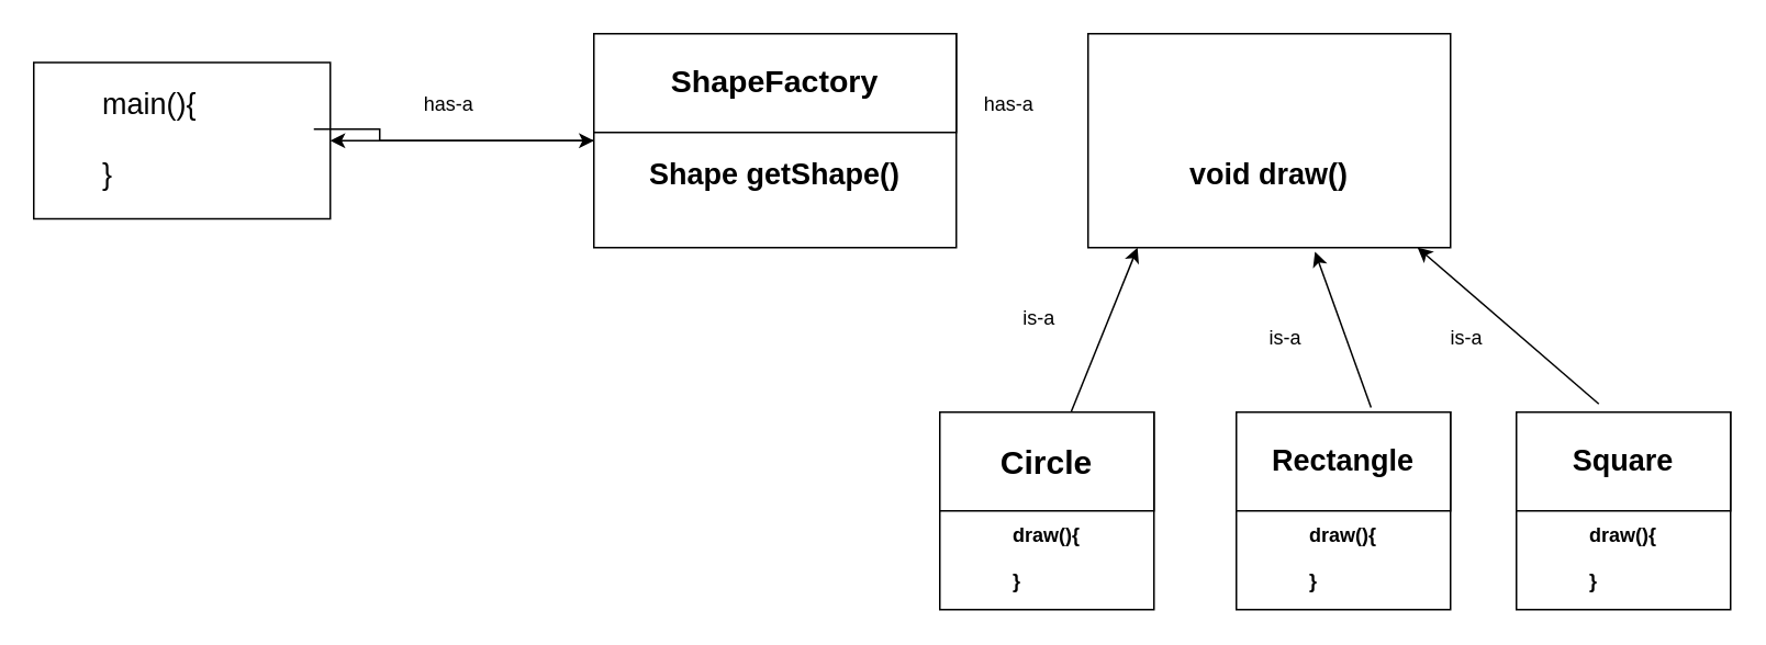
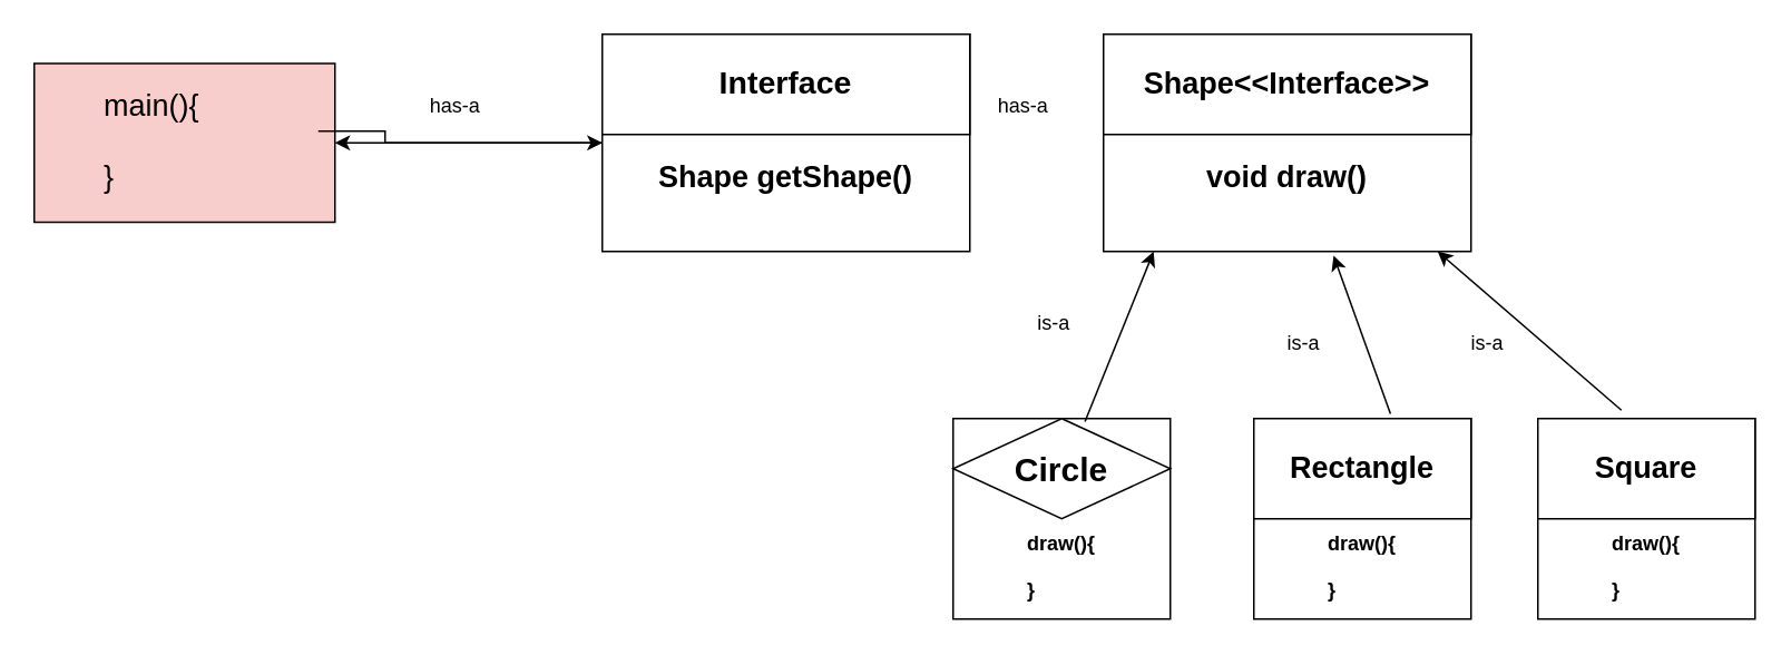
  <mxCell id="0" />
  <mxCell id="1" parent="0" />
  <mxCell id="2" value="" style="edgeStyle=orthogonalEdgeStyle;rounded=0;orthogonalLoop=1;jettySize=auto;html=1;" edge="1" parent="1" source="3" target="20"><mxGeometry relative="1" as="geometry" /></mxCell>
  <mxCell id="3" value="&lt;div style=&quot;font-size: 18px;&quot;&gt;&lt;b style=&quot;&quot;&gt;&lt;font style=&quot;font-size: 18px;&quot;&gt;&lt;br&gt;&lt;/font&gt;&lt;/b&gt;&lt;/div&gt;&lt;div style=&quot;font-size: 18px;&quot;&gt;&lt;b&gt;&lt;font style=&quot;font-size: 18px;&quot;&gt;&lt;br&gt;&lt;/font&gt;&lt;/b&gt;&lt;/div&gt;&lt;div style=&quot;font-size: 18px;&quot;&gt;&lt;b style=&quot;&quot;&gt;&lt;font style=&quot;font-size: 18px;&quot;&gt;Shape getShape()&lt;/font&gt;&lt;/b&gt;&lt;/div&gt;" style="rounded=0;whiteSpace=wrap;html=1;" vertex="1" parent="1"><mxGeometry x="360" y="20" width="220" height="130" as="geometry" /></mxCell>
- <mxCell id="4" value="&lt;b style=&quot;font-size: 19px;&quot;&gt;ShapeFactory&lt;/b&gt;" style="rounded=0;whiteSpace=wrap;html=1;" vertex="1" parent="1"><mxGeometry x="360" y="20" width="220" height="60" as="geometry" /></mxCell>
+ <mxCell id="4" value="&lt;b style=&quot;font-size: 19px;&quot;&gt;Interface&lt;/b&gt;" style="rounded=0;whiteSpace=wrap;html=1;" vertex="1" parent="1"><mxGeometry x="360" y="20" width="220" height="60" as="geometry" /></mxCell>
  <mxCell id="5" value="&lt;div style=&quot;font-size: 18px;&quot;&gt;&lt;b&gt;&lt;br&gt;&lt;/b&gt;&lt;/div&gt;&lt;div style=&quot;font-size: 18px;&quot;&gt;&lt;b&gt;&lt;br&gt;&lt;/b&gt;&lt;/div&gt;&lt;div style=&quot;font-size: 18px;&quot;&gt;&lt;b&gt;void draw()&lt;/b&gt;&lt;/div&gt;" style="rounded=0;whiteSpace=wrap;html=1;" vertex="1" parent="1"><mxGeometry x="660" y="20" width="220" height="130" as="geometry" /></mxCell>
+ <mxCell id="6" value="&lt;b&gt;&lt;font style=&quot;font-size: 18px;&quot;&gt;Shape&amp;lt;&amp;lt;Interface&amp;gt;&amp;gt;&lt;/font&gt;&lt;/b&gt;" style="rounded=0;whiteSpace=wrap;html=1;" vertex="1" parent="1"><mxGeometry x="660" y="20" width="220" height="60" as="geometry" /></mxCell>
  <mxCell id="7" value="&amp;nbsp; &amp;nbsp; &amp;nbsp; &amp;nbsp;has-a" style="text;html=1;align=center;verticalAlign=middle;resizable=0;points=[];autosize=1;strokeColor=none;fillColor=none;" vertex="1" parent="1"><mxGeometry x="560" y="48" width="80" height="30" as="geometry" /></mxCell>
  <mxCell id="8" value="" style="endArrow=classic;html=1;rounded=0;entryX=0.626;entryY=1.019;entryDx=0;entryDy=0;entryPerimeter=0;exitX=0.629;exitY=-0.023;exitDx=0;exitDy=0;exitPerimeter=0;" edge="1" parent="1" source="9" target="5"><mxGeometry width="50" height="50" relative="1" as="geometry"><mxPoint x="800" y="150" as="sourcePoint" /><mxPoint x="830" y="280" as="targetPoint" /></mxGeometry></mxCell>
  <mxCell id="9" value="&lt;div&gt;&lt;br&gt;&lt;/div&gt;&lt;div&gt;&lt;br&gt;&lt;/div&gt;&lt;div&gt;&lt;br&gt;&lt;/div&gt;&lt;div&gt;&lt;br&gt;&lt;/div&gt;&lt;div&gt;&lt;div style=&quot;text-align: left;&quot;&gt;&lt;b&gt;draw(){&lt;/b&gt;&lt;/div&gt;&lt;div style=&quot;text-align: left;&quot;&gt;&lt;b&gt;&lt;br&gt;&lt;/b&gt;&lt;/div&gt;&lt;div style=&quot;text-align: left;&quot;&gt;&lt;b&gt;}&lt;/b&gt;&lt;/div&gt;&lt;/div&gt;" style="rounded=0;whiteSpace=wrap;html=1;" vertex="1" parent="1"><mxGeometry x="750" y="250" width="130" height="120" as="geometry" /></mxCell>
  <mxCell id="10" value="&lt;div&gt;&lt;br&gt;&lt;/div&gt;&lt;div&gt;&lt;br&gt;&lt;/div&gt;&lt;div&gt;&lt;br&gt;&lt;/div&gt;&lt;div&gt;&lt;br&gt;&lt;/div&gt;&lt;div style=&quot;text-align: left;&quot;&gt;&lt;b&gt;draw(){&lt;/b&gt;&lt;/div&gt;&lt;div style=&quot;text-align: left;&quot;&gt;&lt;b&gt;&lt;br&gt;&lt;/b&gt;&lt;/div&gt;&lt;div style=&quot;text-align: left;&quot;&gt;&lt;b&gt;}&lt;/b&gt;&lt;/div&gt;" style="rounded=0;whiteSpace=wrap;html=1;" vertex="1" parent="1"><mxGeometry x="570" y="250" width="130" height="120" as="geometry" /></mxCell>
  <mxCell id="11" value="&lt;div&gt;&lt;br&gt;&lt;/div&gt;&lt;div&gt;&lt;br&gt;&lt;/div&gt;&lt;div&gt;&lt;br&gt;&lt;/div&gt;&lt;div&gt;&lt;br&gt;&lt;/div&gt;&lt;div&gt;&lt;div style=&quot;text-align: left;&quot;&gt;&lt;b&gt;draw(){&lt;/b&gt;&lt;/div&gt;&lt;div style=&quot;text-align: left;&quot;&gt;&lt;b&gt;&lt;br&gt;&lt;/b&gt;&lt;/div&gt;&lt;div style=&quot;text-align: left;&quot;&gt;&lt;b&gt;}&lt;/b&gt;&lt;/div&gt;&lt;/div&gt;" style="rounded=0;whiteSpace=wrap;html=1;" vertex="1" parent="1"><mxGeometry x="920" y="250" width="130" height="120" as="geometry" /></mxCell>
  <mxCell id="12" value="" style="endArrow=classic;html=1;rounded=0;entryX=0.626;entryY=1.019;entryDx=0;entryDy=0;entryPerimeter=0;" edge="1" parent="1"><mxGeometry width="50" height="50" relative="1" as="geometry"><mxPoint x="970" y="245" as="sourcePoint" /><mxPoint x="860" y="150" as="targetPoint" /></mxGeometry></mxCell>
  <mxCell id="13" value="" style="endArrow=classic;html=1;rounded=0;entryX=0.626;entryY=1.019;entryDx=0;entryDy=0;entryPerimeter=0;exitX=0.607;exitY=0.015;exitDx=0;exitDy=0;exitPerimeter=0;" edge="1" parent="1" source="10"><mxGeometry width="50" height="50" relative="1" as="geometry"><mxPoint x="724" y="245" as="sourcePoint" /><mxPoint x="690" y="150" as="targetPoint" /></mxGeometry></mxCell>
  <mxCell id="14" value="is-a" style="text;html=1;align=center;verticalAlign=middle;resizable=0;points=[];autosize=1;strokeColor=none;fillColor=none;" vertex="1" parent="1"><mxGeometry x="610" y="178" width="40" height="30" as="geometry" /></mxCell>
  <mxCell id="15" value="is-a" style="text;html=1;align=center;verticalAlign=middle;whiteSpace=wrap;rounded=0;" vertex="1" parent="1"><mxGeometry x="750" y="190" width="60" height="30" as="geometry" /></mxCell>
  <mxCell id="16" value="is-a" style="text;html=1;align=center;verticalAlign=middle;whiteSpace=wrap;rounded=0;" vertex="1" parent="1"><mxGeometry x="860" y="190" width="60" height="30" as="geometry" /></mxCell>
- <mxCell id="17" value="&lt;b&gt;&lt;font style=&quot;font-size: 20px;&quot;&gt;Circle&lt;/font&gt;&lt;/b&gt;" style="rounded=0;whiteSpace=wrap;html=1;" vertex="1" parent="1"><mxGeometry x="570" y="250" width="130" height="60" as="geometry" /></mxCell>
+ <mxCell id="17" value="&lt;b&gt;&lt;font style=&quot;font-size: 20px;&quot;&gt;Circle&lt;/font&gt;&lt;/b&gt;" style="rhombus;whiteSpace=wrap;html=1;" vertex="1" parent="1"><mxGeometry x="570" y="250" width="130" height="60" as="geometry" /></mxCell>
  <mxCell id="18" value="&lt;b&gt;&lt;font style=&quot;font-size: 18px;&quot;&gt;Rectangle&lt;/font&gt;&lt;/b&gt;" style="rounded=0;whiteSpace=wrap;html=1;" vertex="1" parent="1"><mxGeometry x="750" y="250" width="130" height="60" as="geometry" /></mxCell>
  <mxCell id="19" value="&lt;b&gt;&lt;font style=&quot;font-size: 18px;&quot;&gt;Square&lt;/font&gt;&lt;/b&gt;" style="rounded=0;whiteSpace=wrap;html=1;" vertex="1" parent="1"><mxGeometry x="920" y="250" width="130" height="60" as="geometry" /></mxCell>
- <mxCell id="20" value="&lt;blockquote style=&quot;margin: 0 0 0 40px; border: none; padding: 0px;&quot;&gt;&lt;font style=&quot;font-size: 18px;&quot;&gt;main(){&lt;/font&gt;&lt;div&gt;&lt;font style=&quot;font-size: 18px;&quot;&gt;&lt;br&gt;&lt;/font&gt;&lt;/div&gt;&lt;div&gt;&lt;font style=&quot;font-size: 18px;&quot;&gt;}&lt;/font&gt;&lt;/div&gt;&lt;/blockquote&gt;" style="rounded=0;whiteSpace=wrap;html=1;align=left;" vertex="1" parent="1"><mxGeometry x="20" y="37.5" width="180" height="95" as="geometry" /></mxCell>
+ <mxCell id="20" value="&lt;blockquote style=&quot;margin: 0 0 0 40px; border: none; padding: 0px;&quot;&gt;&lt;font style=&quot;font-size: 18px;&quot;&gt;main(){&lt;/font&gt;&lt;div&gt;&lt;font style=&quot;font-size: 18px;&quot;&gt;&lt;br&gt;&lt;/font&gt;&lt;/div&gt;&lt;div&gt;&lt;font style=&quot;font-size: 18px;&quot;&gt;}&lt;/font&gt;&lt;/div&gt;&lt;/blockquote&gt;" style="rounded=0;whiteSpace=wrap;html=1;align=left;fillColor=#f8cecc;" vertex="1" parent="1"><mxGeometry x="20" y="37.5" width="180" height="95" as="geometry" /></mxCell>
  <mxCell id="21" value="&amp;nbsp; &amp;nbsp; &amp;nbsp; &amp;nbsp;has-a" style="text;html=1;align=center;verticalAlign=middle;resizable=0;points=[];autosize=1;strokeColor=none;fillColor=none;" vertex="1" parent="1"><mxGeometry x="220" y="48" width="80" height="30" as="geometry" /></mxCell>
  <mxCell id="22" value="" style="edgeStyle=orthogonalEdgeStyle;rounded=0;orthogonalLoop=1;jettySize=auto;html=1;entryX=0;entryY=0.5;entryDx=0;entryDy=0;" edge="1" parent="1" target="3"><mxGeometry relative="1" as="geometry"><mxPoint x="190" y="78" as="sourcePoint" /><mxPoint x="270" y="78" as="targetPoint" /><Array as="points"><mxPoint x="230" y="78" /><mxPoint x="230" y="85" /></Array></mxGeometry></mxCell>
